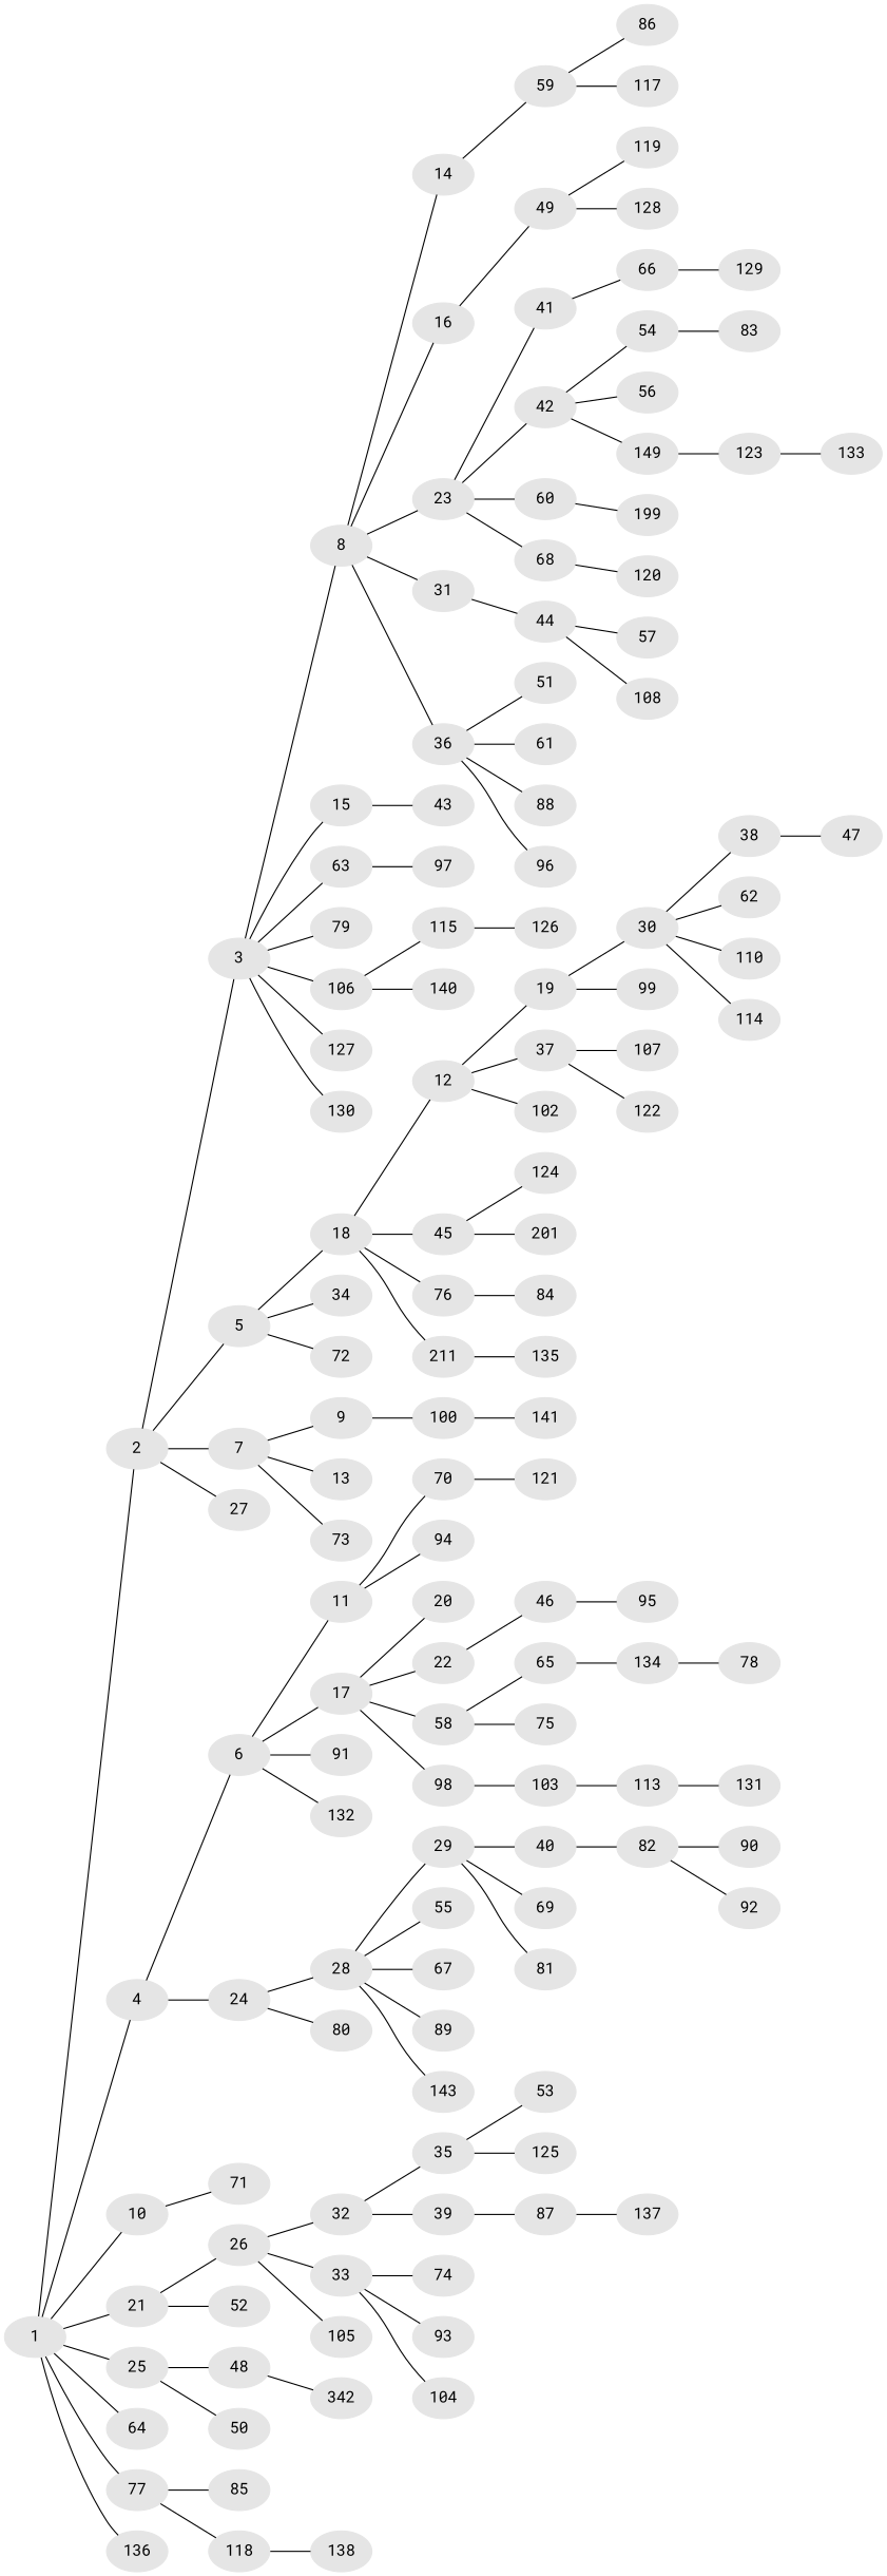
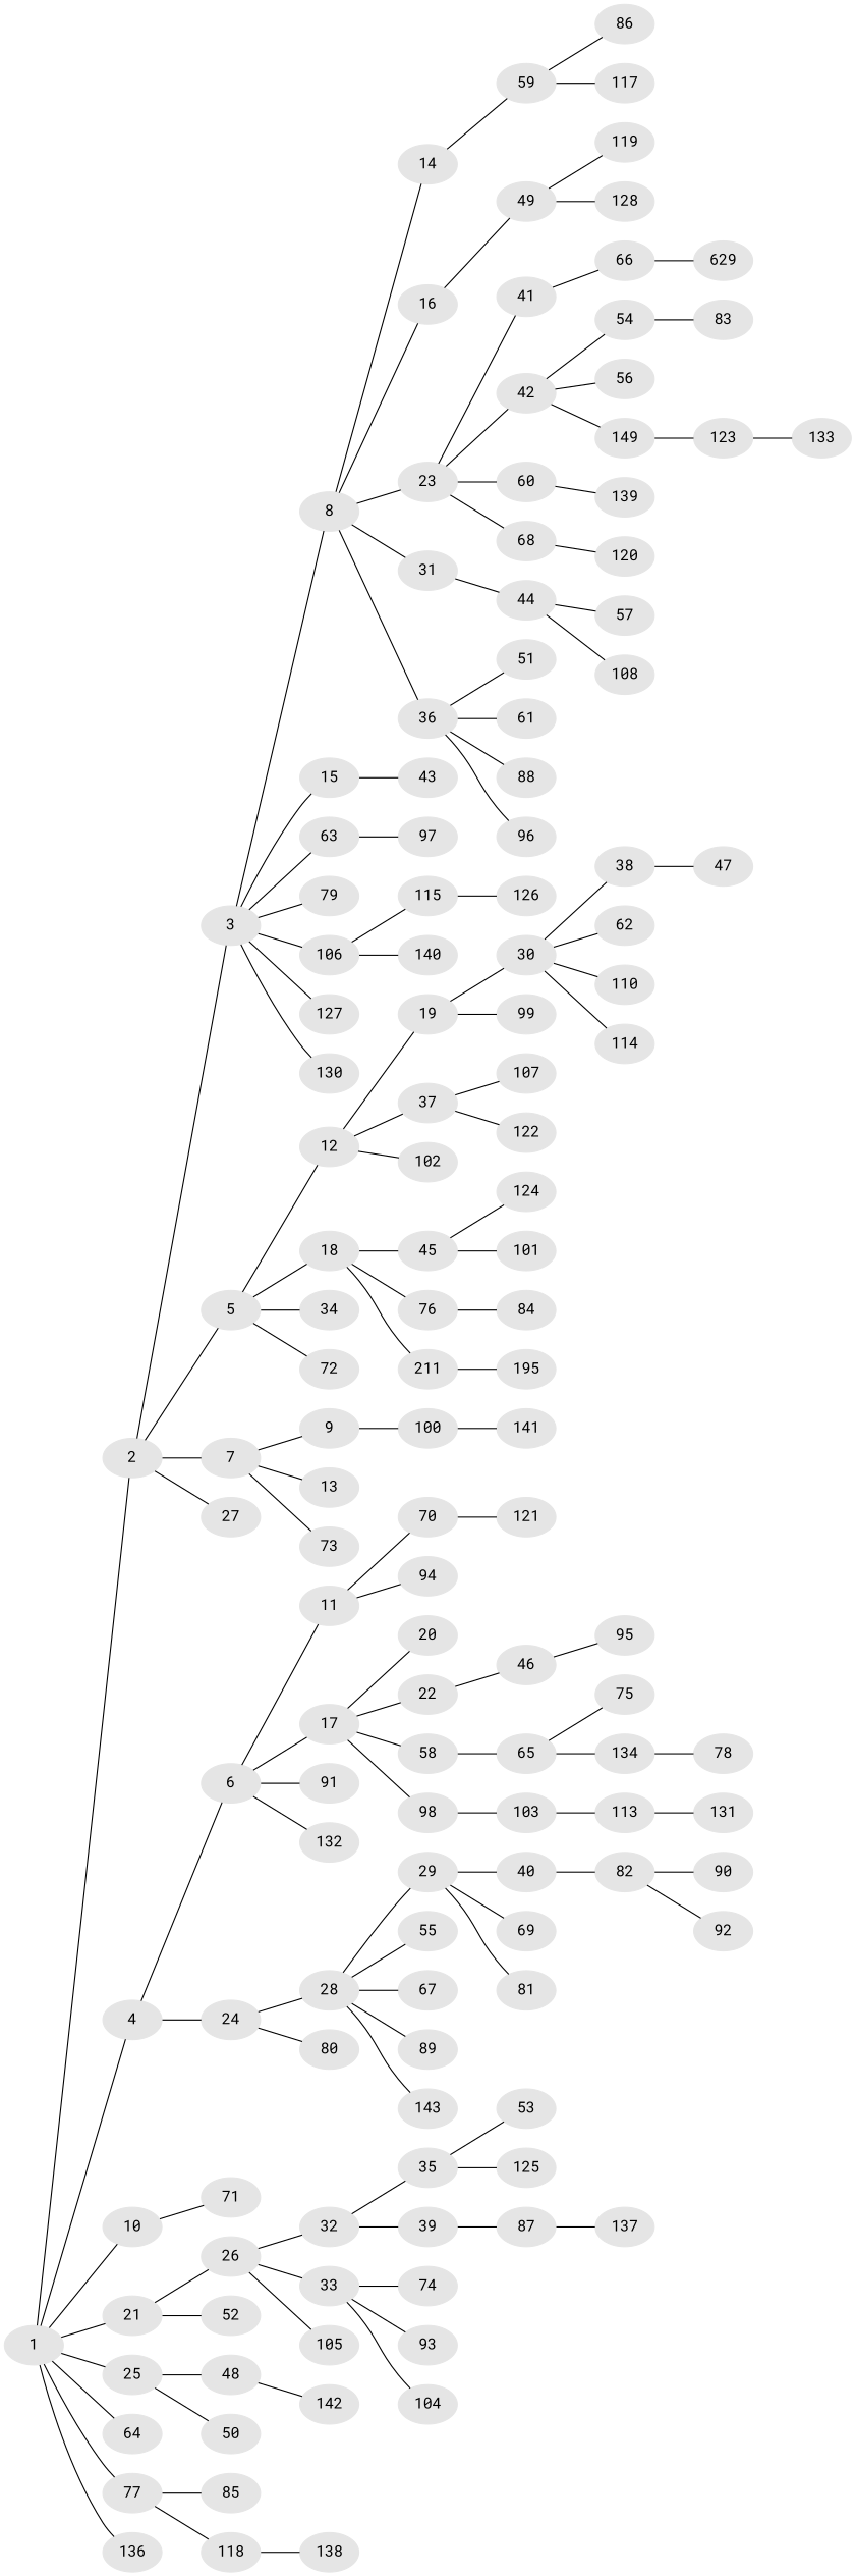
  graph {
    fontname="Roboto Mono"
    rankdir=LR
    node [color=gray90 fontname="Roboto Mono" style=filled]
    edge [fontname="Roboto Mono"]
    1
    2
    4
    10
    21
    25
    64
    77
    136
    3
    5
    7
    27
    6
    24
    71
    26
    52
    48
    50
    85
    118
    8
    15
    63
    79
    106
    127
    130
    12
    18
    34
    72
    9
    13
    73
    14
    16
    23
    31
    36
    43
    97
    115
    140
    11
    17
    91
    132
    28
    80
    19
    37
    102
    45
    76
    n57 [label=211]
    70
    94
    20
    22
    58
    98
    100
    59
    49
    41
    42
    60
    68
    44
    51
    61
    88
    96
    141
    121
    30
    99
    107
    122
    86
    117
    119
    128
    46
    65
    103
    124
-   101 [label=201]
+   101
    84
-   135
+   135 [label=195]
    38
    62
    110
    114
    32
    33
    105
    95
    66
    54
    56
    n104 [label=149]
-   139 [label=199]
+   139
    120
    29
    55
    67
    89
    143
-   142 [label=342]
+   142
    35
    39
    74
    93
    104
    40
    69
    81
    82
    47
    57
    108
    53
    125
    87
    137
    90
    92
-   129
+   129 [label=629]
    83
    123
    75
    134
    78
    138
    113
    131
    126
    133
    1 -- 2
    1 -- 4
    1 -- 10
    1 -- 21
    1 -- 25
    1 -- 64
    1 -- 77
    1 -- 136
    2 -- 3
    2 -- 5
    2 -- 7
    2 -- 27
    4 -- 6
    4 -- 24
    10 -- 71
    21 -- 26
    21 -- 52
    25 -- 48
    25 -- 50
    77 -- 85
    77 -- 118
    3 -- 8
    3 -- 15
    3 -- 63
    3 -- 79
    3 -- 106
    3 -- 127
    3 -- 130
-   18 -- 12
+   5 -- 12
    5 -- 18
    5 -- 34
    5 -- 72
    7 -- 9
    7 -- 13
    7 -- 73
    6 -- 11
    6 -- 17
    6 -- 91
    6 -- 132
    24 -- 28
    24 -- 80
    26 -- 32
    26 -- 33
    26 -- 105
    48 -- 142
    118 -- 138
    8 -- 14
    8 -- 16
    8 -- 23
    8 -- 31
    8 -- 36
    15 -- 43
    63 -- 97
    106 -- 115
    106 -- 140
    12 -- 19
    12 -- 37
    12 -- 102
    18 -- 45
    18 -- 76
    18 -- n57
    9 -- 100
    14 -- 59
    16 -- 49
    23 -- 41
    23 -- 42
    23 -- 60
    23 -- 68
    31 -- 44
    36 -- 51
    36 -- 61
    36 -- 88
    36 -- 96
    115 -- 126
    11 -- 70
    11 -- 94
    17 -- 20
    17 -- 22
    17 -- 58
    17 -- 98
    28 -- 29
    28 -- 55
    28 -- 67
    28 -- 89
    28 -- 143
    19 -- 30
    19 -- 99
    37 -- 107
    37 -- 122
    45 -- 124
    45 -- 101
    76 -- 84
    n57 -- 135
    70 -- 121
    22 -- 46
    58 -- 65
    98 -- 103
    100 -- 141
    59 -- 86
    59 -- 117
    49 -- 119
    49 -- 128
    41 -- 66
    42 -- 54
    42 -- 56
    42 -- n104
    60 -- 139
    68 -- 120
    44 -- 57
    44 -- 108
    30 -- 38
    30 -- 62
    30 -- 110
    30 -- 114
    46 -- 95
-   58 -- 75
+   65 -- 75
    65 -- 134
    103 -- 113
    38 -- 47
    32 -- 35
    32 -- 39
    33 -- 74
    33 -- 93
    33 -- 104
    66 -- 129
    54 -- 83
    n104 -- 123
    29 -- 40
    29 -- 69
    29 -- 81
    35 -- 53
    35 -- 125
    39 -- 87
    40 -- 82
    82 -- 90
    82 -- 92
    87 -- 137
    123 -- 133
    134 -- 78
    113 -- 131
  }
